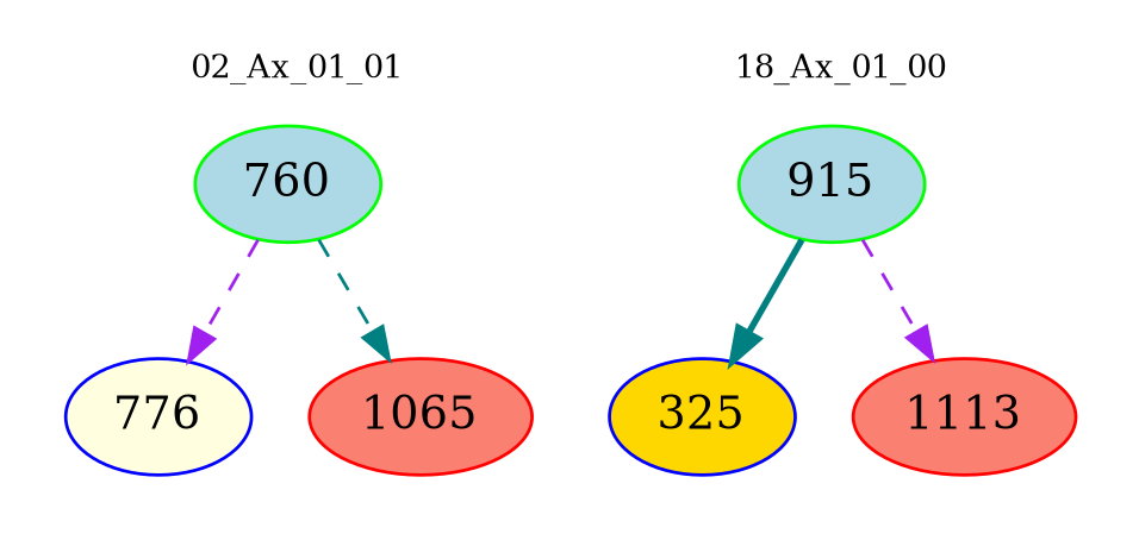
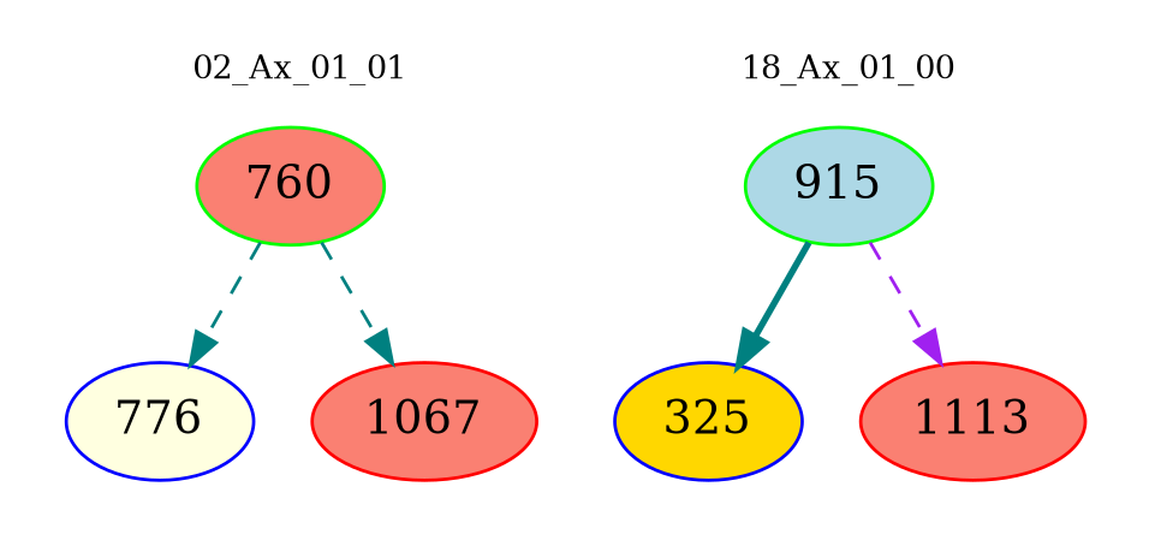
  digraph {
    node [color=green fillcolor=lightblue style=filled]
    edge [color=purple style=dashed]
-   n1 [label=760]
+   n1 [fillcolor=salmon label=760]
    n2 [color=blue fillcolor=lightyellow label=776]
-   n3 [color=red fillcolor=salmon label=1065]
+   n3 [color=red fillcolor=salmon label=1067]
    n4 [label=915]
    n5 [color=blue fillcolor=gold label=325]
    n6 [color=red fillcolor=salmon label=1113]
    subgraph cluster_1 {
      color=white
      fontsize=10
      label="02_Ax_01_01"
      n1
      n2
      n3
    }
    subgraph cluster_2 {
      color=white
      fontsize=10
      label="18_Ax_01_00"
      n4
      n5
      n6
    }
-   n1 -> n2
+   n1 -> n2 [color=teal]
    n1 -> n3 [color=teal]
    n4 -> n5 [color=teal style=bold]
    n4 -> n6
  }
